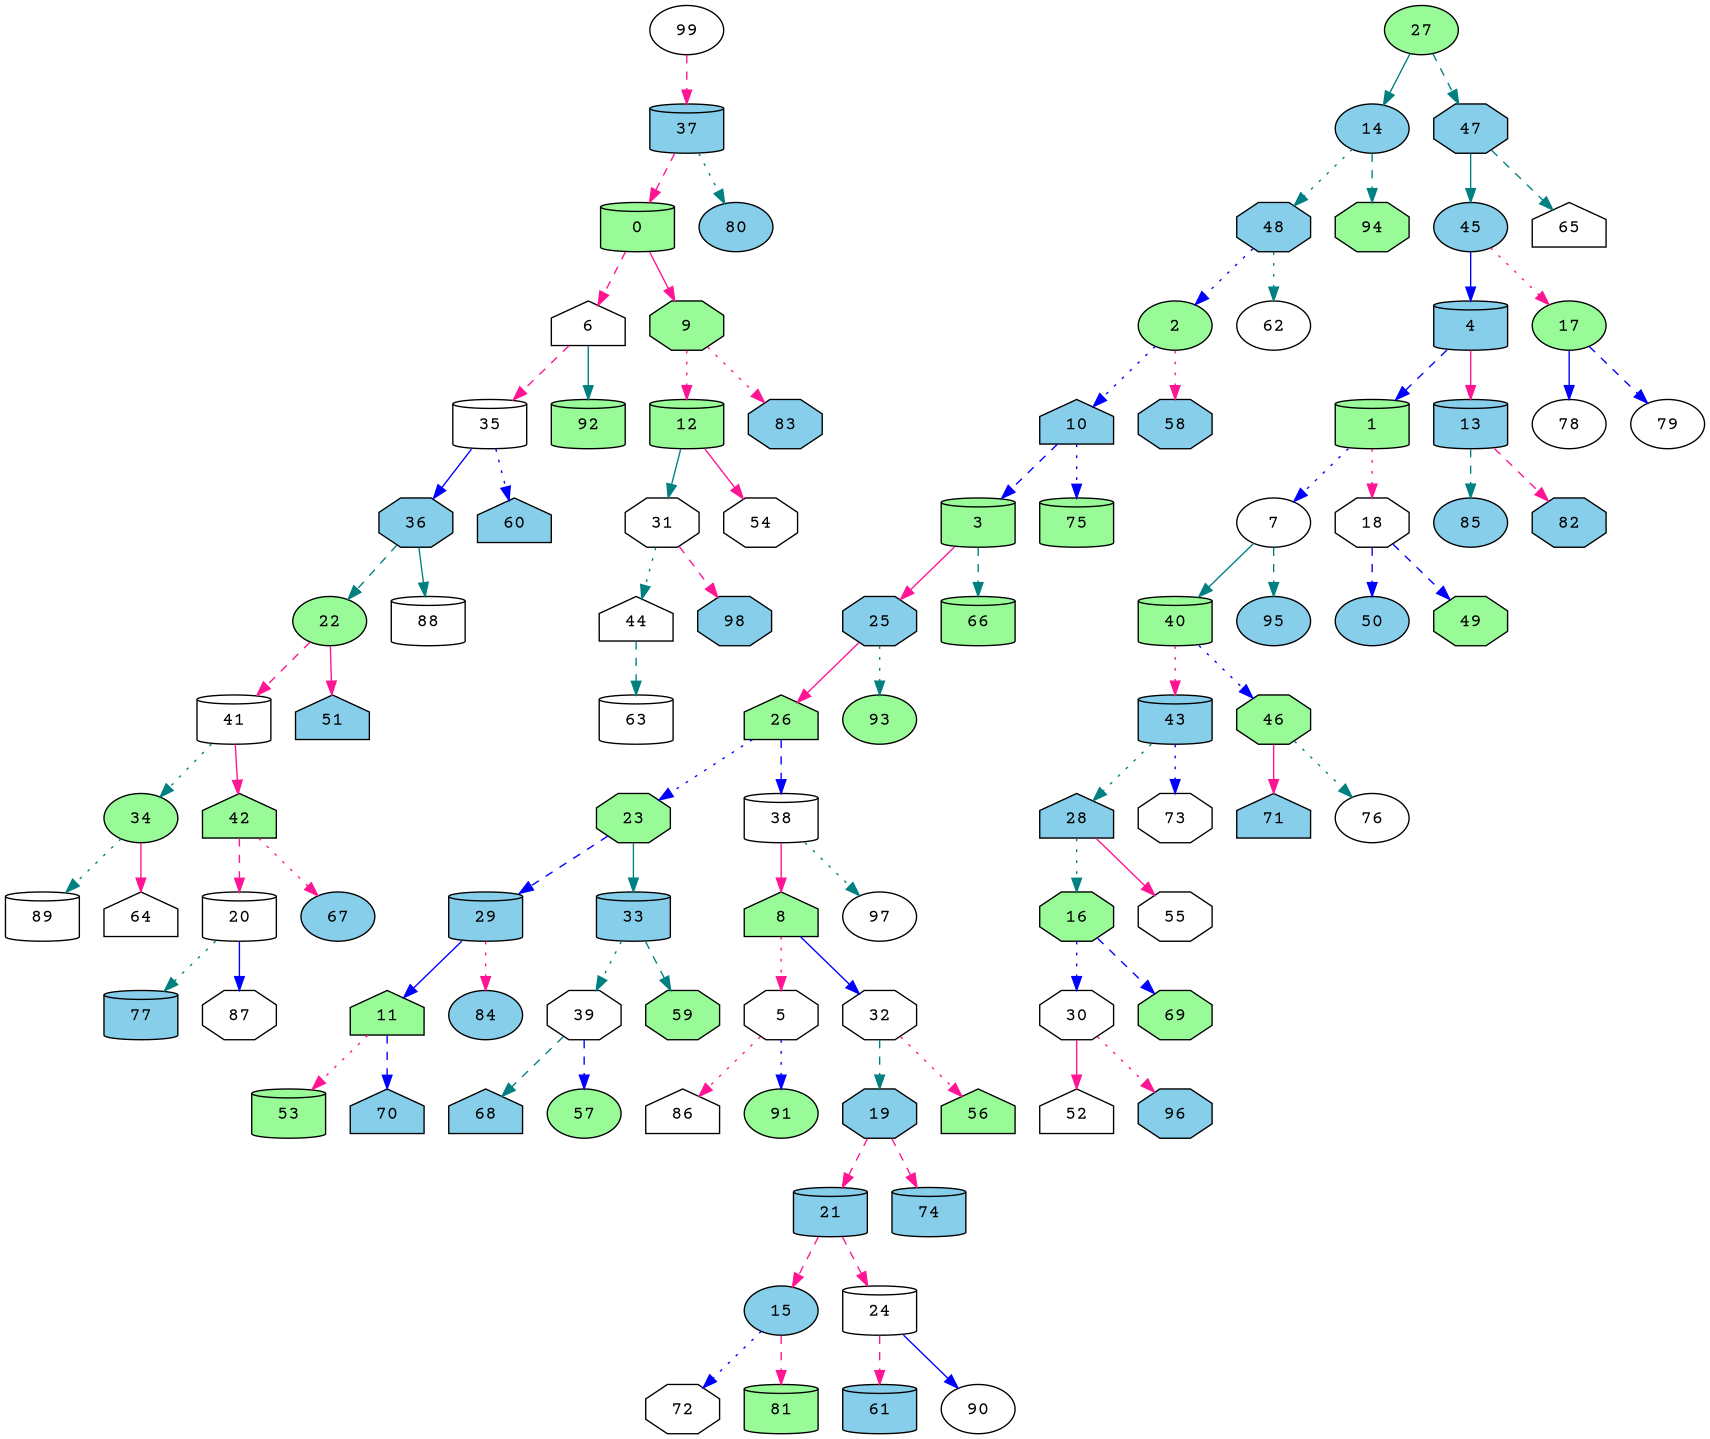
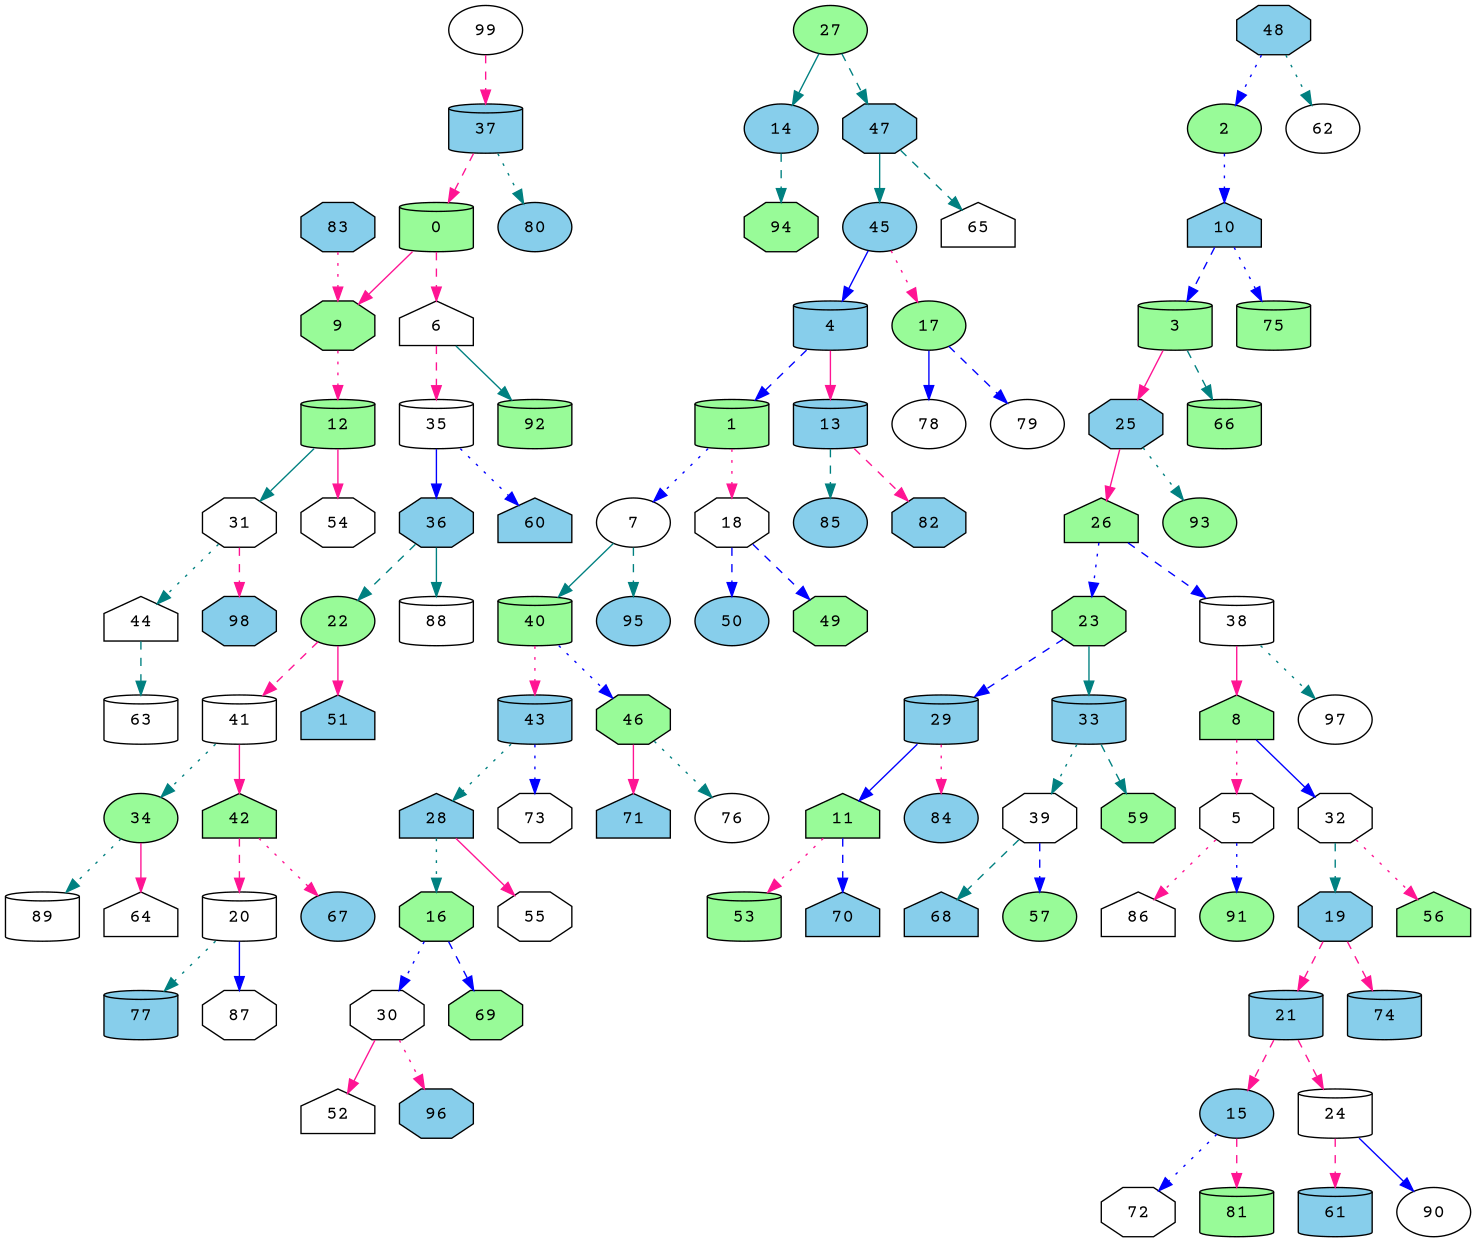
  digraph {
    fontname="Courier Prime"
    node [fillcolor=skyblue fontname="Courier Prime" shape=octagon style=filled]
    edge [color=deeppink fontname="Courier Prime" style=dotted]
    n1 [fillcolor=palegreen label=0 shape=cylinder]
    n2 [fillcolor=white label=6 shape=house]
    n3 [fillcolor=palegreen label=9]
    n4 [fillcolor=white label=35 shape=cylinder]
    n5 [fillcolor=palegreen label=92 shape=cylinder]
    n6 [fillcolor=palegreen label=12 shape=cylinder]
    n7 [label=83]
    n8 [fillcolor=palegreen label=1 shape=cylinder]
    n9 [fillcolor=white label=7 shape=ellipse]
    n10 [fillcolor=white label=18]
    n11 [fillcolor=palegreen label=40 shape=cylinder]
    n12 [label=95 shape=ellipse]
    n13 [label=50 shape=ellipse]
    n14 [fillcolor=palegreen label=49]
    n15 [fillcolor=palegreen label=2 shape=ellipse]
    n16 [label=10 shape=house]
-   n17 [label=58]
    n18 [fillcolor=palegreen label=3 shape=cylinder]
    n19 [fillcolor=palegreen label=75 shape=cylinder]
    n20 [label=25]
    n21 [fillcolor=palegreen label=66 shape=cylinder]
    n22 [fillcolor=palegreen label=26 shape=house]
    n23 [fillcolor=palegreen label=93 shape=ellipse]
    n24 [label=4 shape=cylinder]
    n25 [label=13 shape=cylinder]
    n26 [label=85 shape=ellipse]
    n27 [label=82]
    n28 [fillcolor=white label=5]
    n29 [fillcolor=white label=86 shape=house]
    n30 [fillcolor=palegreen label=91 shape=ellipse]
    n31 [label=36]
    n32 [label=60 shape=house]
    n33 [label=43 shape=cylinder]
    n34 [fillcolor=palegreen label=46]
    n35 [fillcolor=palegreen label=8 shape=house]
    n36 [fillcolor=white label=32]
    n37 [label=19]
    n38 [fillcolor=palegreen label=56 shape=house]
    n39 [fillcolor=white label=31]
    n40 [fillcolor=white label=54]
    n41 [fillcolor=palegreen label=11 shape=house]
    n42 [fillcolor=palegreen label=53 shape=cylinder]
    n43 [label=70 shape=house]
    n44 [fillcolor=white label=44 shape=house]
    n45 [label=98]
    n46 [label=14 shape=ellipse]
    n47 [label=48]
    n48 [fillcolor=palegreen label=94]
    n49 [fillcolor=white label=62 shape=ellipse]
    n50 [label=15 shape=ellipse]
    n51 [fillcolor=white label=72]
    n52 [fillcolor=palegreen label=81 shape=cylinder]
    n53 [fillcolor=palegreen label=16]
    n54 [fillcolor=white label=30]
    n55 [fillcolor=palegreen label=69]
    n56 [fillcolor=white label=52 shape=house]
    n57 [label=96]
    n58 [fillcolor=palegreen label=17 shape=ellipse]
    n59 [fillcolor=white label=78 shape=ellipse]
    n60 [fillcolor=white label=79 shape=ellipse]
    n61 [label=21 shape=cylinder]
    n62 [label=74 shape=cylinder]
    n63 [fillcolor=white label=24 shape=cylinder]
    n64 [fillcolor=white label=20 shape=cylinder]
    n65 [label=77 shape=cylinder]
    n66 [fillcolor=white label=87]
    n67 [label=61 shape=cylinder]
    n68 [fillcolor=white label=90 shape=ellipse]
    n69 [fillcolor=palegreen label=22 shape=ellipse]
    n70 [fillcolor=white label=41 shape=cylinder]
    n71 [label=51 shape=house]
    n72 [fillcolor=palegreen label=34 shape=ellipse]
    n73 [fillcolor=palegreen label=42 shape=house]
    n74 [fillcolor=palegreen label=23]
    n75 [label=29 shape=cylinder]
    n76 [label=33 shape=cylinder]
    n77 [label=84 shape=ellipse]
    n78 [fillcolor=white label=39]
    n79 [fillcolor=palegreen label=59]
    n80 [fillcolor=white label=38 shape=cylinder]
    n81 [fillcolor=white label=97 shape=ellipse]
    n82 [fillcolor=palegreen label=27 shape=ellipse]
    n83 [label=47]
    n84 [label=45 shape=ellipse]
    n85 [fillcolor=white label=65 shape=house]
    n86 [label=28 shape=house]
    n87 [fillcolor=white label=55]
    n88 [fillcolor=white label=63 shape=cylinder]
    n89 [label=68 shape=house]
    n90 [fillcolor=palegreen label=57 shape=ellipse]
    n91 [fillcolor=white label=89 shape=cylinder]
    n92 [fillcolor=white label=64 shape=house]
    n93 [fillcolor=white label=88 shape=cylinder]
    n94 [label=37 shape=cylinder]
    n95 [label=80 shape=ellipse]
    n96 [fillcolor=white label=73]
    n97 [label=71 shape=house]
    n98 [fillcolor=white label=76 shape=ellipse]
    n99 [label=67 shape=ellipse]
    n100 [fillcolor=white label=99 shape=ellipse]
    n1 -> n2 [style=dashed]
    n1 -> n3 [style=solid]
    n2 -> n4 [style=dashed]
    n2 -> n5 [color=teal style=solid]
    n3 -> n6
-   n3 -> n7
+   n7 -> n3
    n4 -> n31 [color=blue style=solid]
    n4 -> n32 [color=blue]
    n6 -> n39 [color=teal style=solid]
    n6 -> n40 [style=solid]
    n8 -> n9 [color=blue]
    n8 -> n10
    n9 -> n11 [color=teal style=solid]
    n9 -> n12 [color=teal style=dashed]
    n10 -> n13 [color=blue style=dashed]
    n10 -> n14 [color=blue style=dashed]
    n11 -> n33
    n11 -> n34 [color=blue]
    n15 -> n16 [color=blue]
-   n15 -> n17
    n16 -> n18 [color=blue style=dashed]
    n16 -> n19 [color=blue]
    n18 -> n20 [style=solid]
    n18 -> n21 [color=teal style=dashed]
    n20 -> n22 [style=solid]
    n20 -> n23 [color=teal]
    n22 -> n74 [color=blue]
    n22 -> n80 [color=blue style=dashed]
    n24 -> n8 [color=blue style=dashed]
    n24 -> n25 [style=solid]
    n25 -> n26 [color=teal style=dashed]
    n25 -> n27 [style=dashed]
    n28 -> n29
    n28 -> n30 [color=blue]
    n31 -> n69 [color=teal style=dashed]
    n31 -> n93 [color=teal style=solid]
    n33 -> n86 [color=teal]
    n33 -> n96 [color=blue]
    n34 -> n97 [style=solid]
    n34 -> n98 [color=teal]
    n35 -> n28
    n35 -> n36 [color=blue style=solid]
    n36 -> n37 [color=teal style=dashed]
    n36 -> n38
    n37 -> n61 [style=dashed]
    n37 -> n62 [style=dashed]
    n39 -> n44 [color=teal]
    n39 -> n45 [style=dashed]
    n41 -> n42
    n41 -> n43 [color=blue style=dashed]
    n44 -> n88 [color=teal style=dashed]
-   n46 -> n47 [color=teal]
    n46 -> n48 [color=teal style=dashed]
    n47 -> n15 [color=blue]
    n47 -> n49 [color=teal]
    n50 -> n51 [color=blue]
    n50 -> n52 [style=dashed]
    n53 -> n54 [color=blue]
    n53 -> n55 [color=blue style=dashed]
    n54 -> n56 [style=solid]
    n54 -> n57
    n58 -> n59 [color=blue style=solid]
    n58 -> n60 [color=blue style=dashed]
    n61 -> n50 [style=dashed]
    n61 -> n63 [style=dashed]
    n63 -> n67 [style=dashed]
    n63 -> n68 [color=blue style=solid]
    n64 -> n65 [color=teal]
    n64 -> n66 [color=blue style=solid]
    n69 -> n70 [style=dashed]
    n69 -> n71 [style=solid]
    n70 -> n72 [color=teal]
    n70 -> n73 [style=solid]
    n72 -> n91 [color=teal]
    n72 -> n92 [style=solid]
    n73 -> n64 [style=dashed]
    n73 -> n99
    n74 -> n75 [color=blue style=dashed]
    n74 -> n76 [color=teal style=solid]
    n75 -> n41 [color=blue style=solid]
    n75 -> n77
    n76 -> n78 [color=teal]
    n76 -> n79 [color=teal style=dashed]
    n78 -> n89 [color=teal style=dashed]
    n78 -> n90 [color=blue style=dashed]
    n80 -> n35 [style=solid]
    n80 -> n81 [color=teal]
    n82 -> n46 [color=teal style=solid]
    n82 -> n83 [color=teal style=dashed]
    n83 -> n84 [color=teal style=solid]
    n83 -> n85 [color=teal style=dashed]
    n84 -> n24 [color=blue style=solid]
    n84 -> n58
    n86 -> n53 [color=teal]
    n86 -> n87 [style=solid]
    n94 -> n1 [style=dashed]
    n94 -> n95 [color=teal]
    n100 -> n94 [style=dashed]
  }
